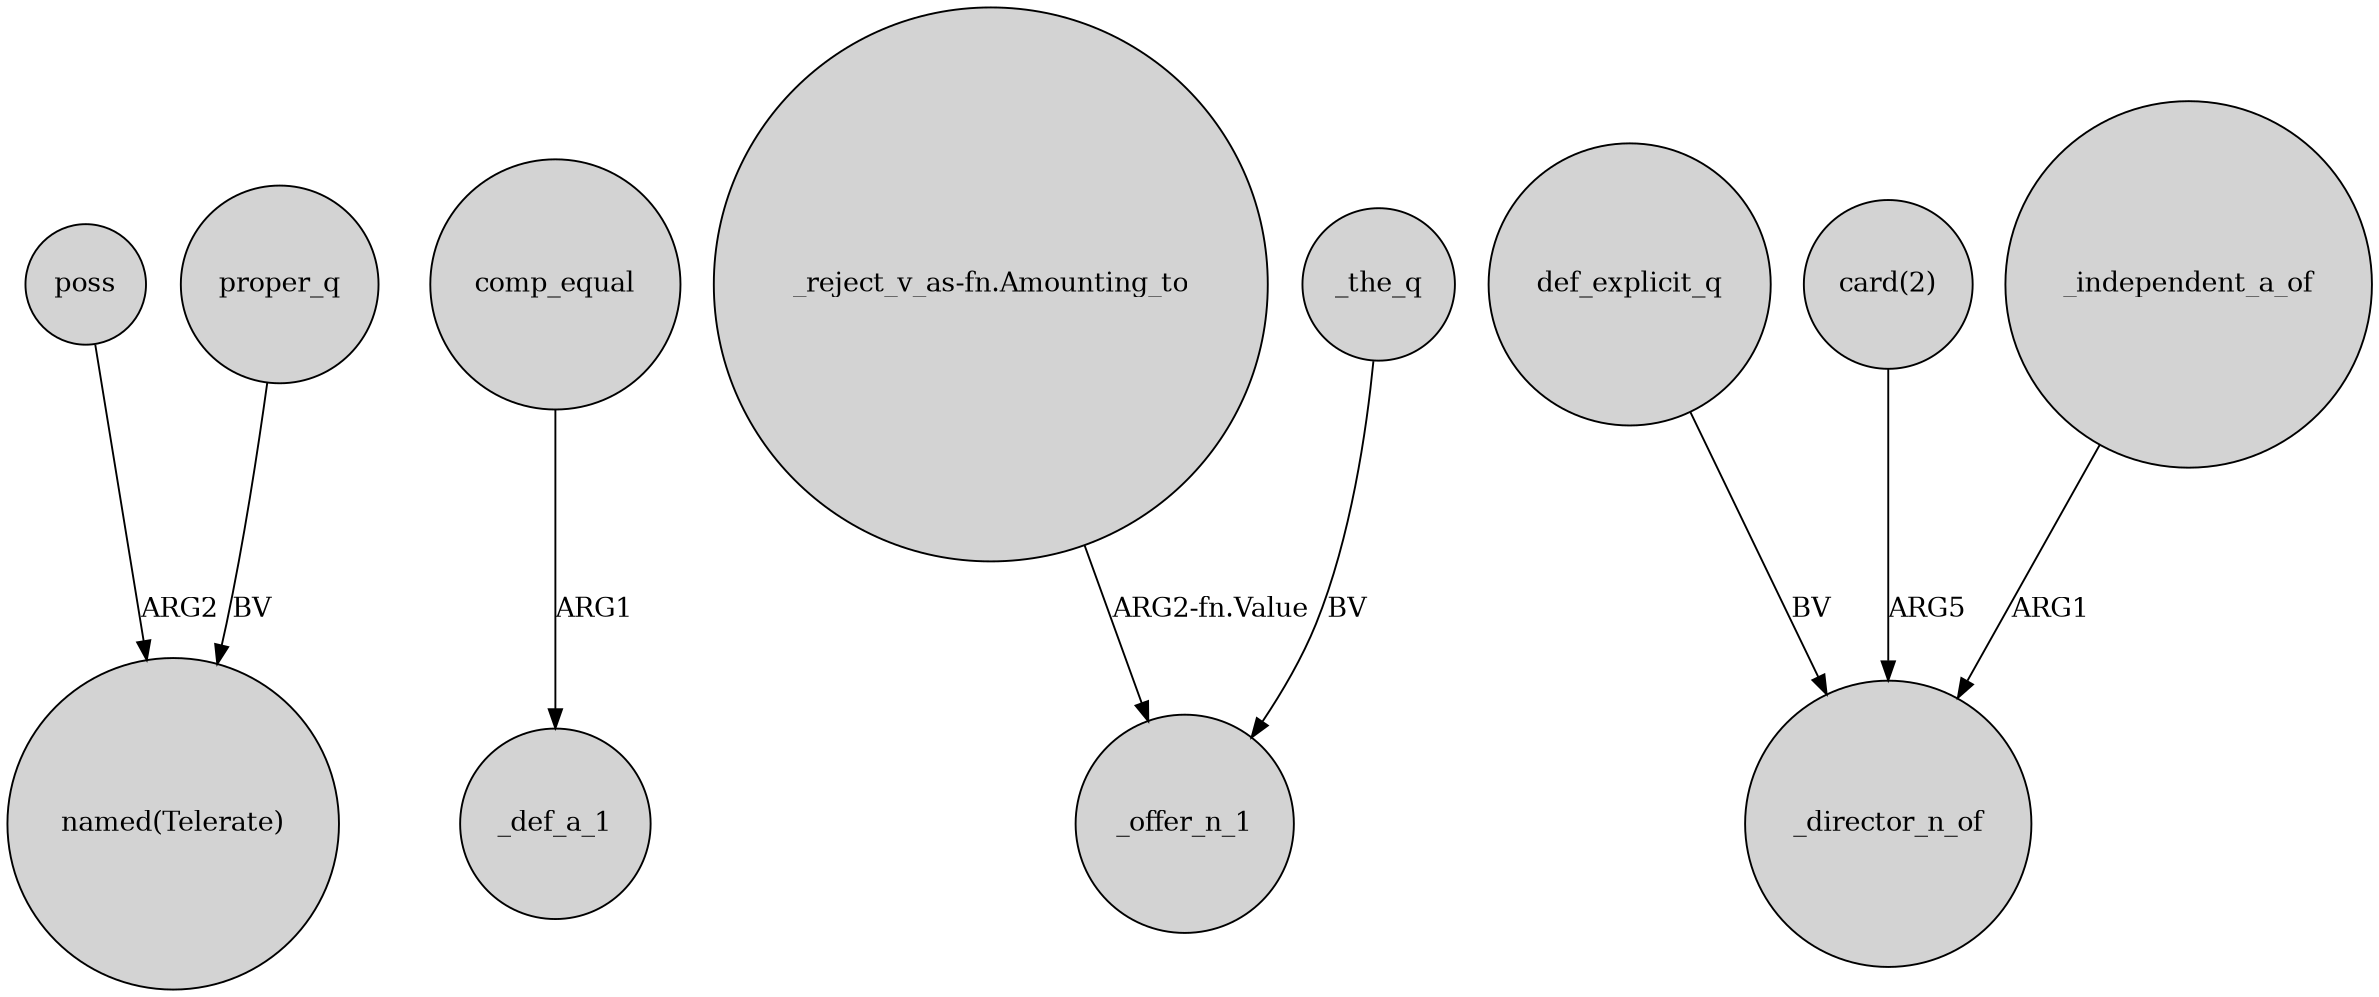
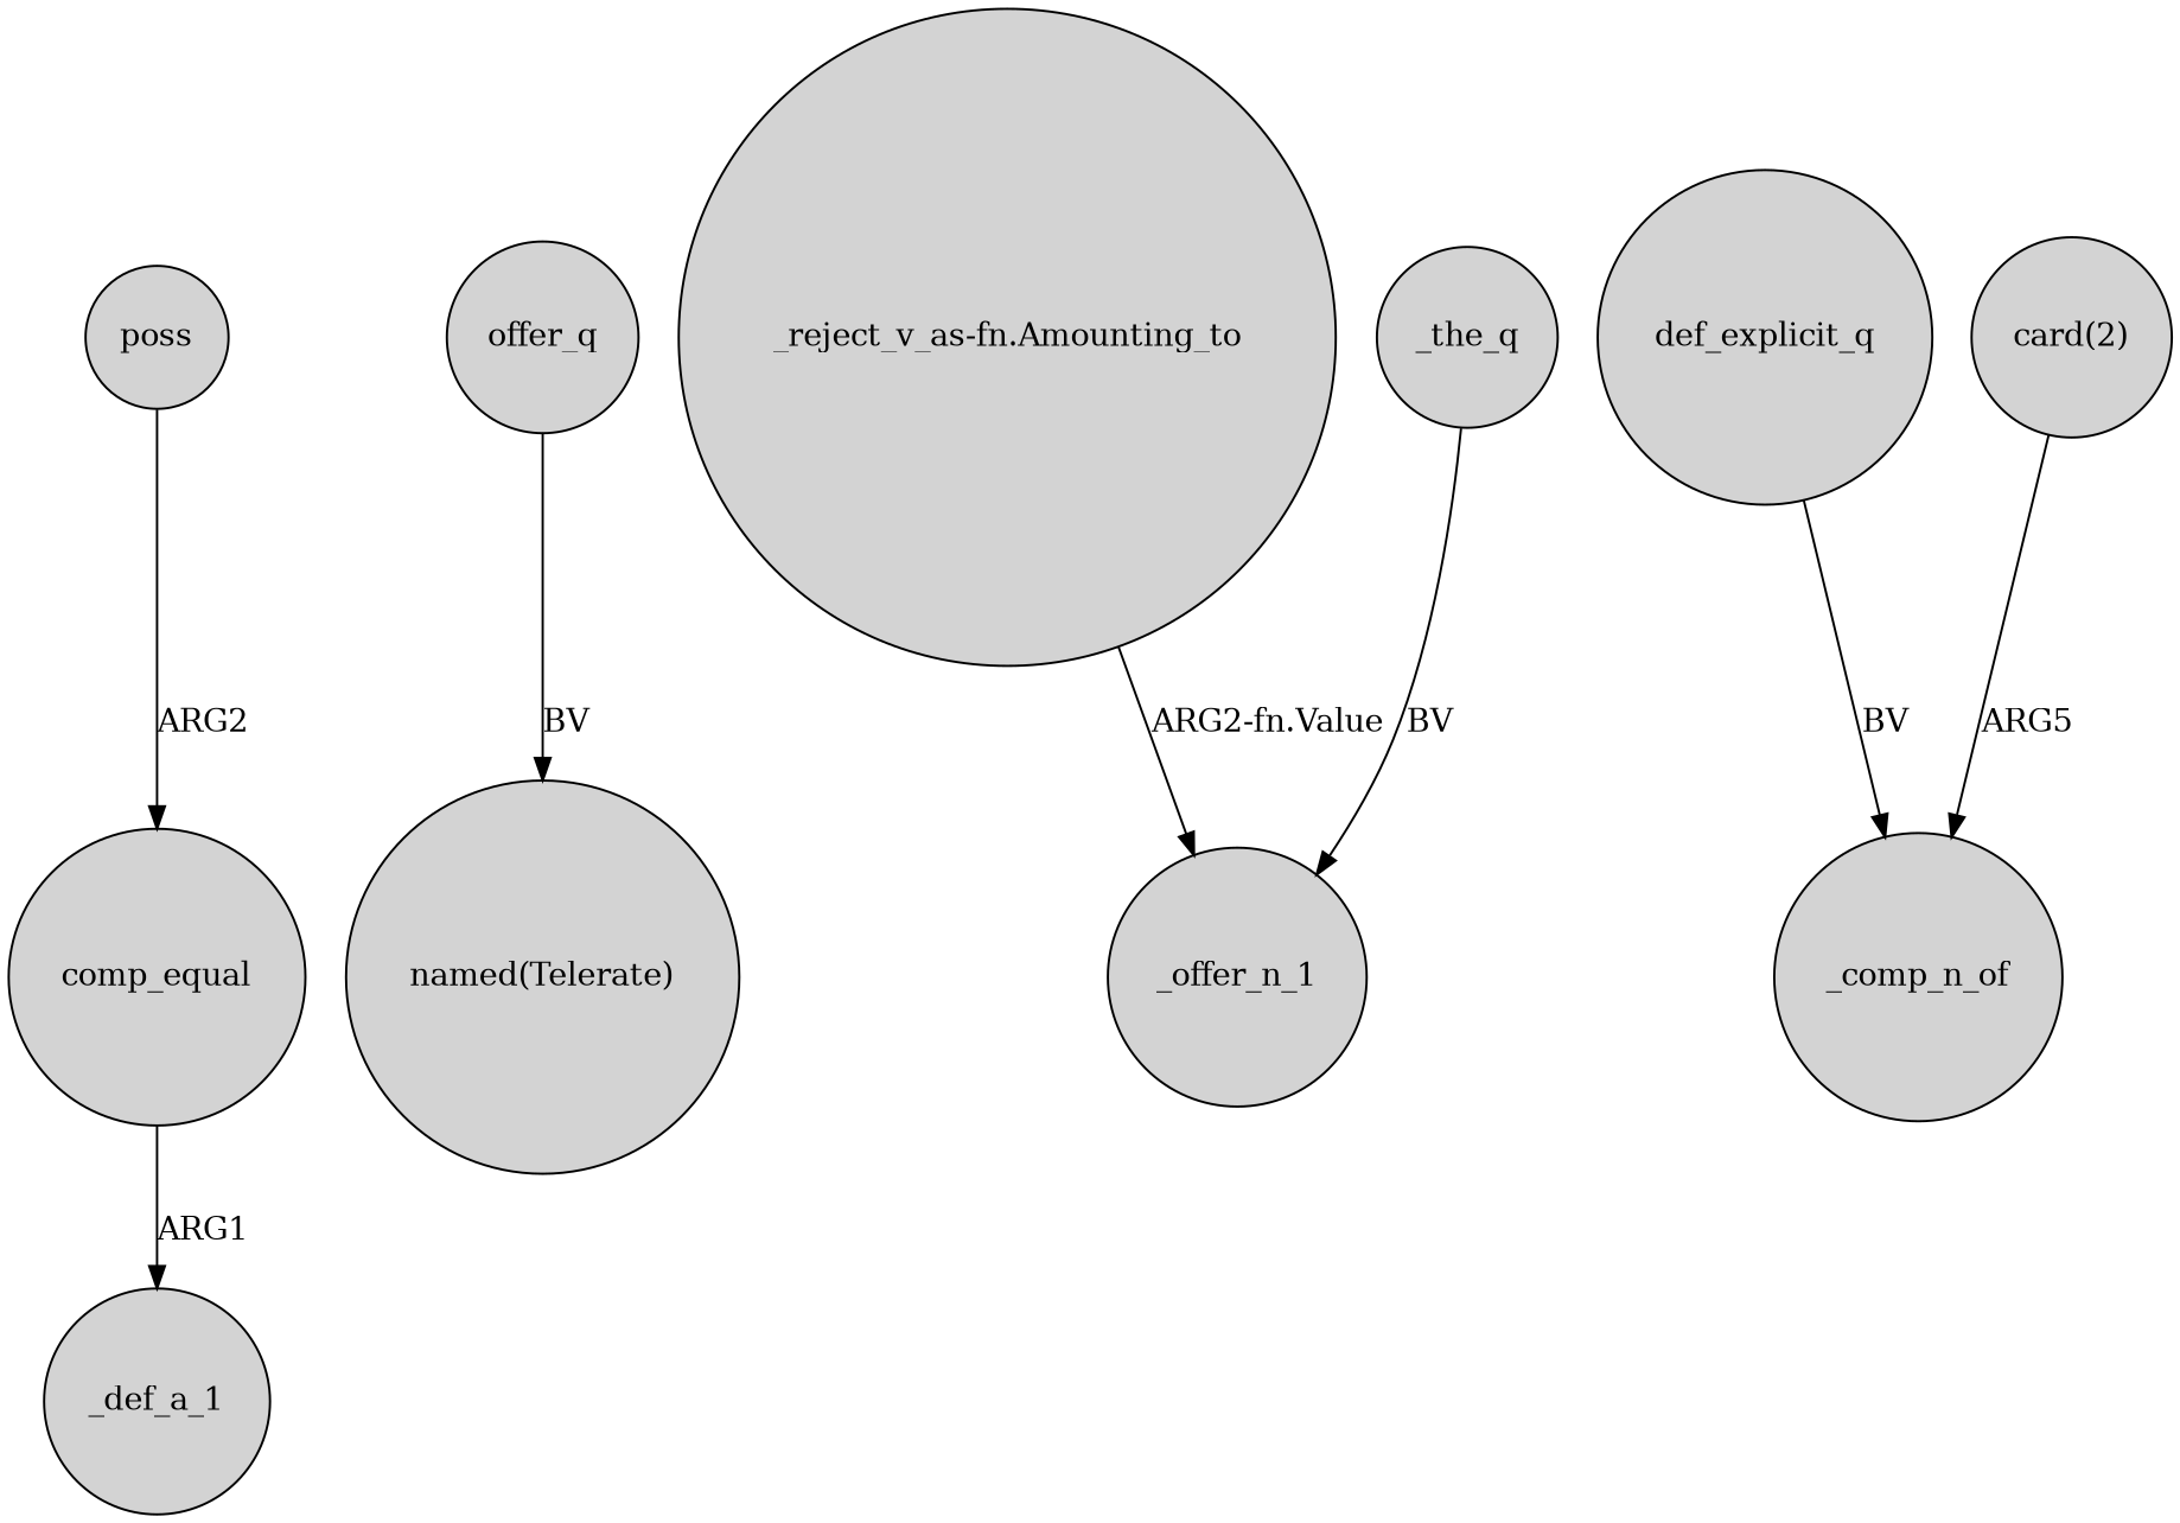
  digraph {
    node [shape=circle style=filled]
    poss
    "named(Telerate)"
-   proper_q
+   proper_q [label=offer_q]
    n4 [label=_def_a_1]
    "_reject_v_as-fn.Amounting_to"
    _offer_n_1
    def_explicit_q
-   _director_n_of
+   _director_n_of [label=_comp_n_of]
    "card(2)"
    _the_q
-   _independent_a_of
    comp_equal
-   poss -> "named(Telerate)" [label=ARG2]
+   poss -> comp_equal [label=ARG2]
    proper_q -> "named(Telerate)" [label=BV]
    "_reject_v_as-fn.Amounting_to" -> _offer_n_1 [label="ARG2-fn.Value"]
    def_explicit_q -> _director_n_of [label=BV]
    "card(2)" -> _director_n_of [label=ARG5]
    _the_q -> _offer_n_1 [label=BV]
-   _independent_a_of -> _director_n_of [label=ARG1]
    comp_equal -> n4 [label=ARG1]
  }
